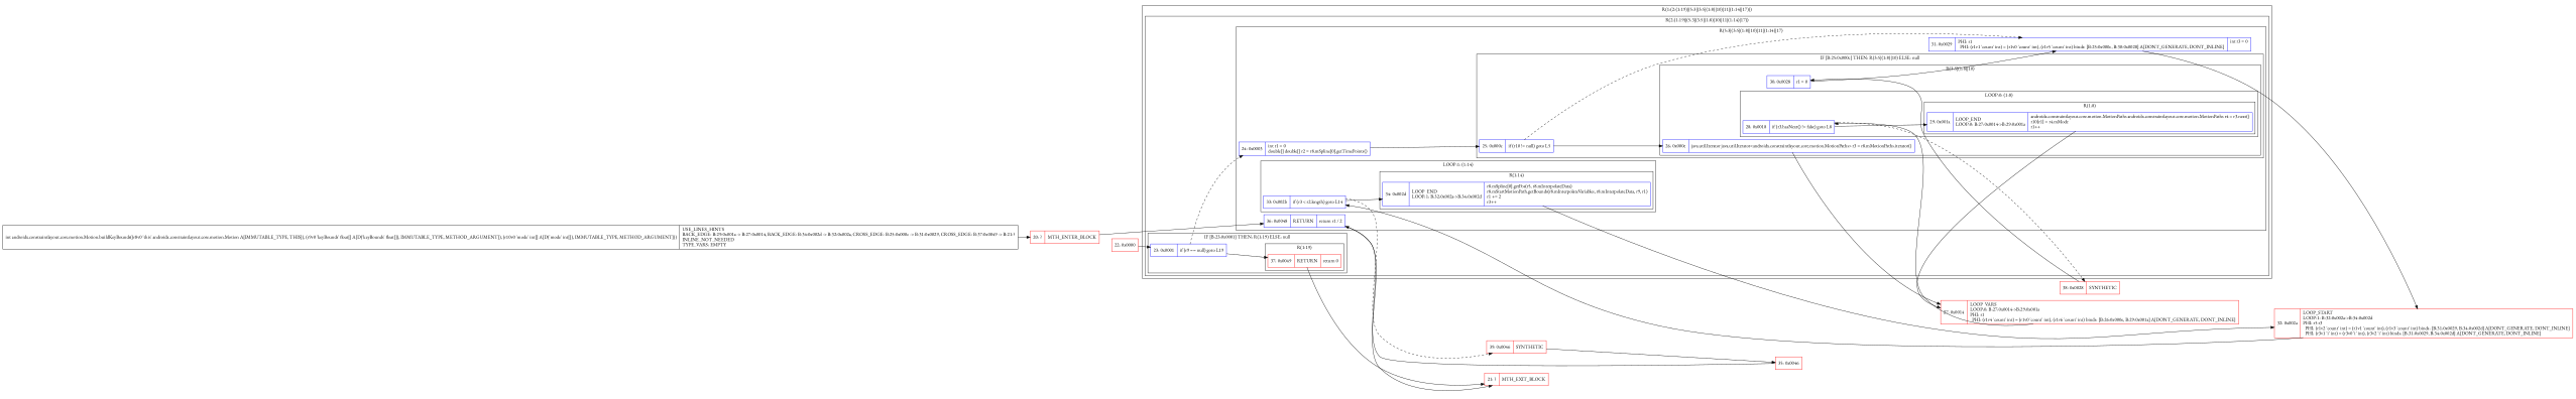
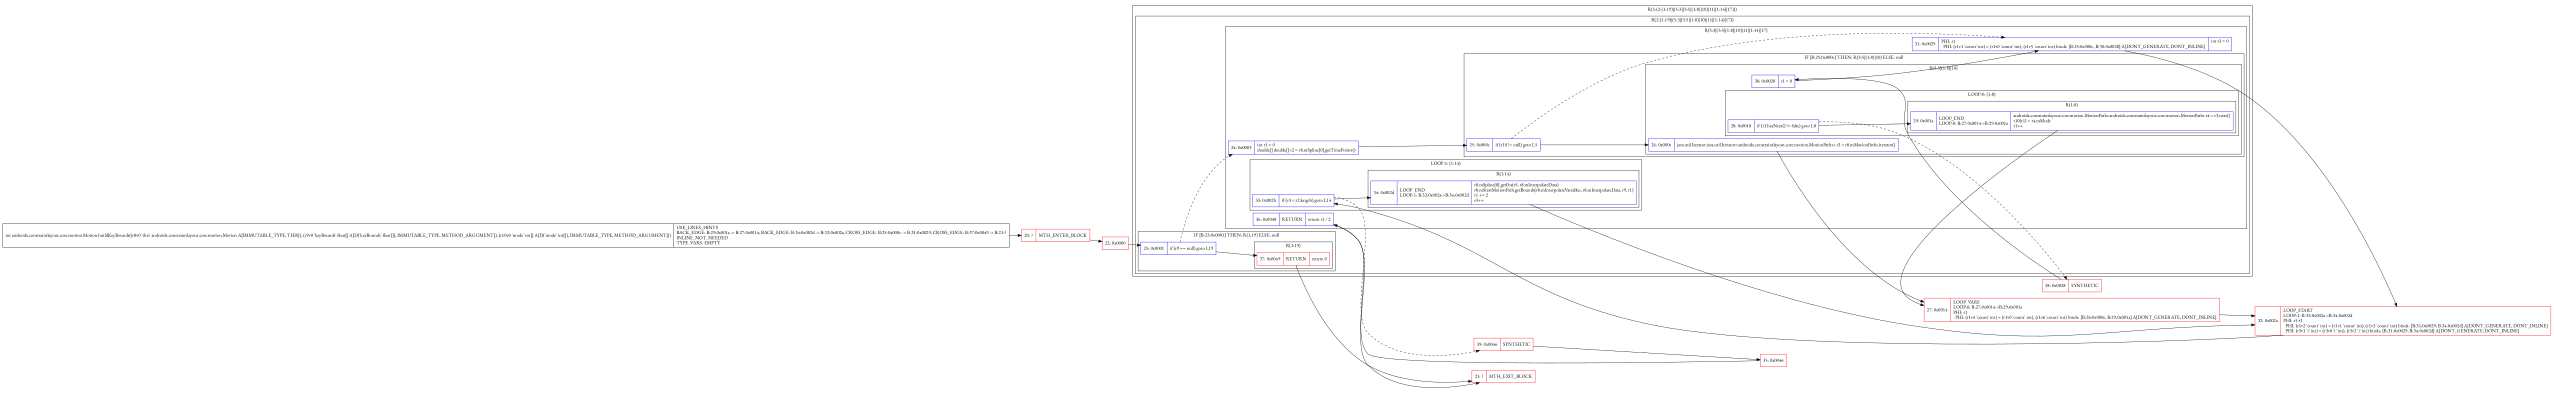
  digraph {
    fontname="EB Garamond"
    rankdir=LR
    node [color=blue fontname="EB Garamond" shape=record]
    edge [fontname="EB Garamond"]
    n1 [color=red label="{37\:\ 0x0049|RETURN\l|return 0\l}"]
    n2 [label="{23\:\ 0x0001|if (r9 == null) goto L19\l}"]
    n3 [label="{29\:\ 0x001a|LOOP_END\lLOOP:0: B:27:0x0014\-\>B:29:0x001a\l|androidx.constraintlayout.core.motion.MotionPaths androidx.constraintlayout.core.motion.MotionPaths r4 = r3.next()\lr10[r1] = r4.mMode\lr1++\l}"]
    n4 [label="{28\:\ 0x0018|if (r3.hasNext() != false) goto L8\l}"]
    n5 [label="{26\:\ 0x000e|java.util.Iterator java.util.Iterator\<androidx.constraintlayout.core.motion.MotionPaths\> r3 = r8.mMotionPaths.iterator()\l}"]
    n6 [label="{30\:\ 0x0028|r1 = 0\l}"]
    n7 [label="{25\:\ 0x000c|if (r10 != null) goto L5\l}"]
    n8 [label="{34\:\ 0x002d|LOOP_END\lLOOP:1: B:32:0x002a\-\>B:34:0x002d\l|r8.mSpline[0].getPos(r5, r8.mInterpolateData)\lr8.mStartMotionPath.getBounds(r8.mInterpolateVariables, r8.mInterpolateData, r9, r1)\lr1 += 2\lr3++\l}"]
    n9 [label="{33\:\ 0x002b|if (r3 \< r2.length) goto L14\l}"]
    n10 [label="{24\:\ 0x0003|int r1 = 0\ldouble[] double[] r2 = r8.mSpline[0].getTimePoints()\l}"]
    n11 [label="{31\:\ 0x0029|PHI: r1 \l  PHI: (r1v1 'count' int) = (r1v0 'count' int), (r1v5 'count' int) binds: [B:25:0x000c, B:30:0x0028] A[DONT_GENERATE, DONT_INLINE]\l|int r3 = 0\l\l}"]
    n12 [label="{36\:\ 0x0048|RETURN\l|return r1 \/ 2\l}"]
    n13 [color=red label="{21\:\ ?|MTH_EXIT_BLOCK\l}"]
    n14 [color=red label="{27\:\ 0x0014|LOOP_VARS\lLOOP:0: B:27:0x0014\-\>B:29:0x001a\lPHI: r1 \l  PHI: (r1v4 'count' int) = (r1v0 'count' int), (r1v6 'count' int) binds: [B:26:0x000e, B:29:0x001a] A[DONT_GENERATE, DONT_INLINE]\l}"]
    n15 [color=red label="{38\:\ 0x0028|SYNTHETIC\l}"]
    n16 [color=red label="{32\:\ 0x002a|LOOP_START\lLOOP:1: B:32:0x002a\-\>B:34:0x002d\lPHI: r5 r3 \l  PHI: (r1v2 'count' int) = (r1v1 'count' int), (r1v3 'count' int) binds: [B:31:0x0029, B:34:0x002d] A[DONT_GENERATE, DONT_INLINE]\l  PHI: (r3v1 'i' int) = (r3v0 'i' int), (r3v2 'i' int) binds: [B:31:0x0029, B:34:0x002d] A[DONT_GENERATE, DONT_INLINE]\l}"]
    n17 [color=red label="{39\:\ 0x0046|SYNTHETIC\l}"]
    n18 [color=red label="{35\:\ 0x0046}"]
    n19 [color=red label="{20\:\ ?|MTH_ENTER_BLOCK\l}"]
    n20 [color=red label="{22\:\ 0x0000}"]
    n21 [label="{int androidx.constraintlayout.core.motion.Motion.buildKeyBounds((r8v0 'this' androidx.constraintlayout.core.motion.Motion A[IMMUTABLE_TYPE, THIS]), (r9v0 'keyBounds' float[] A[D('keyBounds' float[]), IMMUTABLE_TYPE, METHOD_ARGUMENT]), (r10v0 'mode' int[] A[D('mode' int[]), IMMUTABLE_TYPE, METHOD_ARGUMENT]))  | USE_LINES_HINTS\lBACK_EDGE: B:29:0x001a \-\> B:27:0x0014, BACK_EDGE: B:34:0x002d \-\> B:32:0x002a, CROSS_EDGE: B:25:0x000c \-\> B:31:0x0029, CROSS_EDGE: B:37:0x0049 \-\> B:21:?\lINLINE_NOT_NEEDED\lTYPE_VARS: EMPTY\l}" color=""]
    subgraph cluster_1 {
      label="R(1:(2:(1:19)|(5:3|(3:5|(1:8)|10)|11|(1:14)|17)))"
      subgraph cluster_2 {
        label="R(2:(1:19)|(5:3|(3:5|(1:8)|10)|11|(1:14)|17))"
        subgraph cluster_3 {
          label="IF [B:23:0x0001] THEN: R(1:19) ELSE: null"
          n2
          subgraph cluster_4 {
            label="R(1:19)"
            n1
          }
        }
        subgraph cluster_5 {
          label="R(5:3|(3:5|(1:8)|10)|11|(1:14)|17)"
          n10
          n11
          n12
          subgraph cluster_6 {
            label="IF [B:25:0x000c] THEN: R(3:5|(1:8)|10) ELSE: null"
            n7
            subgraph cluster_7 {
              label="R(3:5|(1:8)|10)"
              n5
              n6
              subgraph cluster_8 {
                label="LOOP:0: (1:8)"
                n4
                subgraph cluster_9 {
                  label="R(1:8)"
                  n3
                }
              }
            }
          }
          subgraph cluster_10 {
            label="LOOP:1: (1:14)"
            n9
            subgraph cluster_11 {
              label="R(1:14)"
              n8
            }
          }
        }
      }
    }
    n1 -> n13
    n2 -> n1
    n2 -> n10 [style=dashed]
    n3 -> n14
    n4 -> n3
    n4 -> n15 [style=dashed]
    n5 -> n14
    n6 -> n11
    n7 -> n5
    n7 -> n11 [style=dashed]
    n8 -> n16
    n9 -> n8
    n9 -> n17 [style=dashed]
    n10 -> n7
    n11 -> n16
    n12 -> n13
-   n14 -> n4
+   n14 -> n16
    n15 -> n6
    n16 -> n9
    n17 -> n18
    n18 -> n12
-   n19 -> n12
+   n19 -> n20
    n20 -> n2
    n21 -> n19
  }
